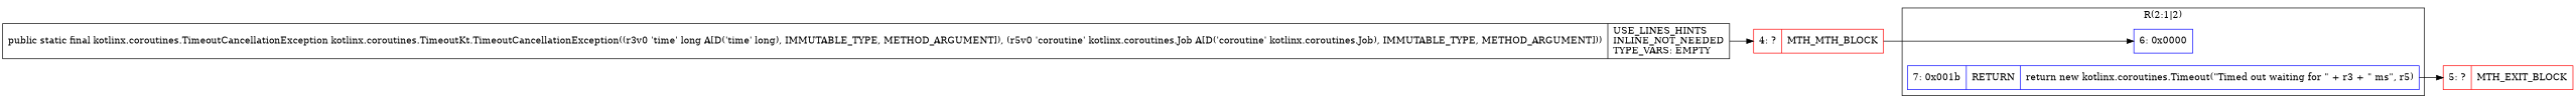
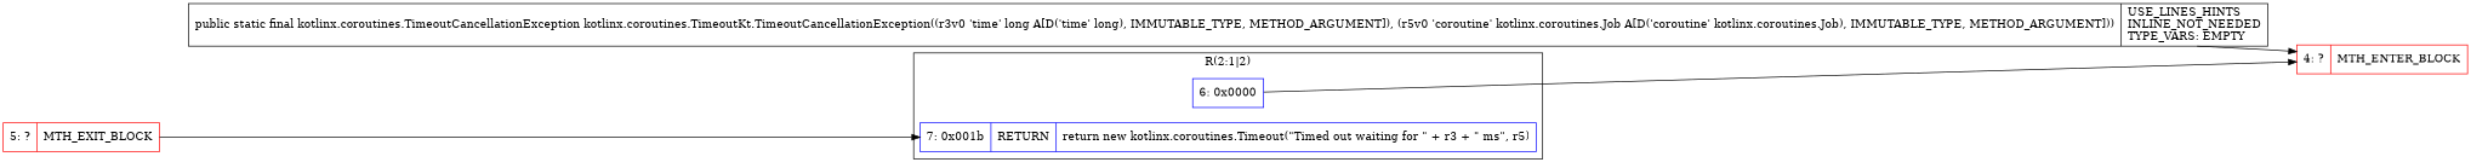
  digraph {
    rankdir=LR
    node [color=blue shape=record]
    n1 [label="{6\:\ 0x0000}"]
    n2 [label="{7\:\ 0x001b|RETURN\l|return new kotlinx.coroutines.Timeout(\"Timed out waiting for \" + r3 + \" ms\", r5)\l}"]
    n3 [color=red label="{5\:\ ?|MTH_EXIT_BLOCK\l}"]
-   n4 [color=red label="{4\:\ ?|MTH_MTH_BLOCK\l}"]
+   n4 [color=red label="{4\:\ ?|MTH_ENTER_BLOCK\l}"]
    n5 [label="{public static final kotlinx.coroutines.TimeoutCancellationException kotlinx.coroutines.TimeoutKt.TimeoutCancellationException((r3v0 'time' long A[D('time' long), IMMUTABLE_TYPE, METHOD_ARGUMENT]), (r5v0 'coroutine' kotlinx.coroutines.Job A[D('coroutine' kotlinx.coroutines.Job), IMMUTABLE_TYPE, METHOD_ARGUMENT]))  | USE_LINES_HINTS\lINLINE_NOT_NEEDED\lTYPE_VARS: EMPTY\l}" color=""]
    subgraph cluster_1 {
      label="R(2:1|2)"
      n1
      n2
    }
-   n2 -> n3
-   n4 -> n1
+   n3 -> n2
+   n1 -> n4
    n5 -> n4
  }
